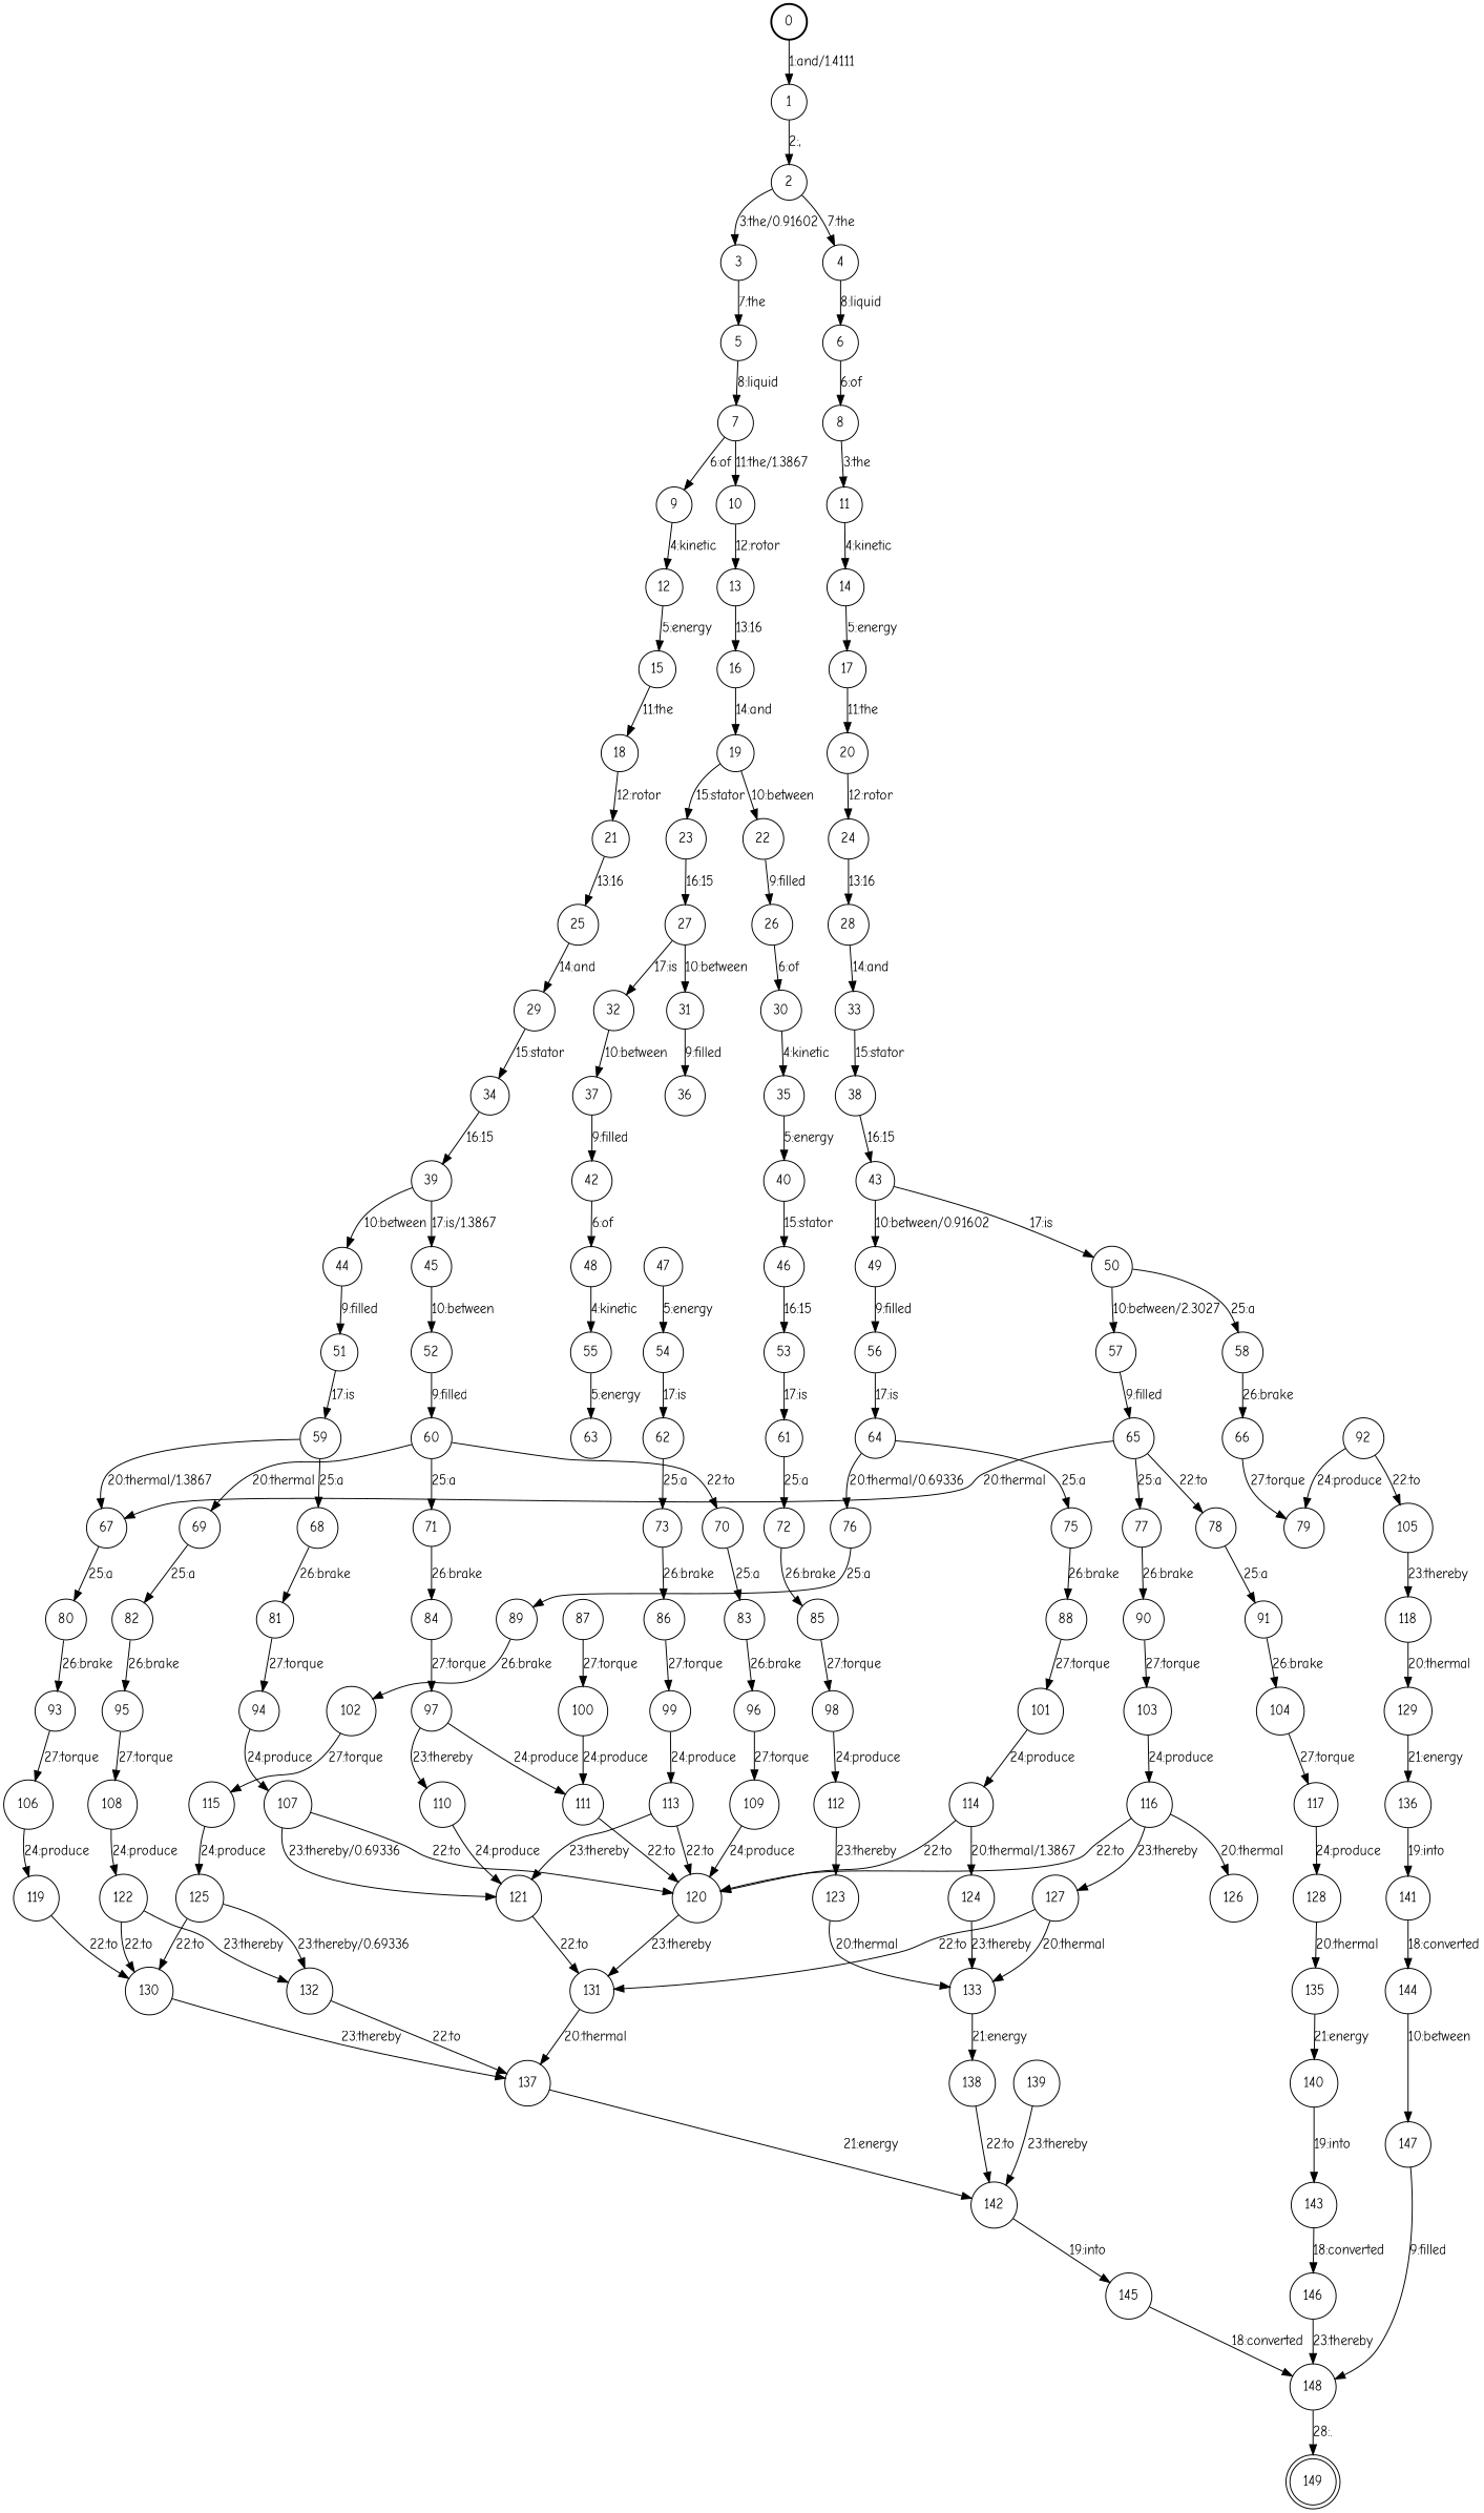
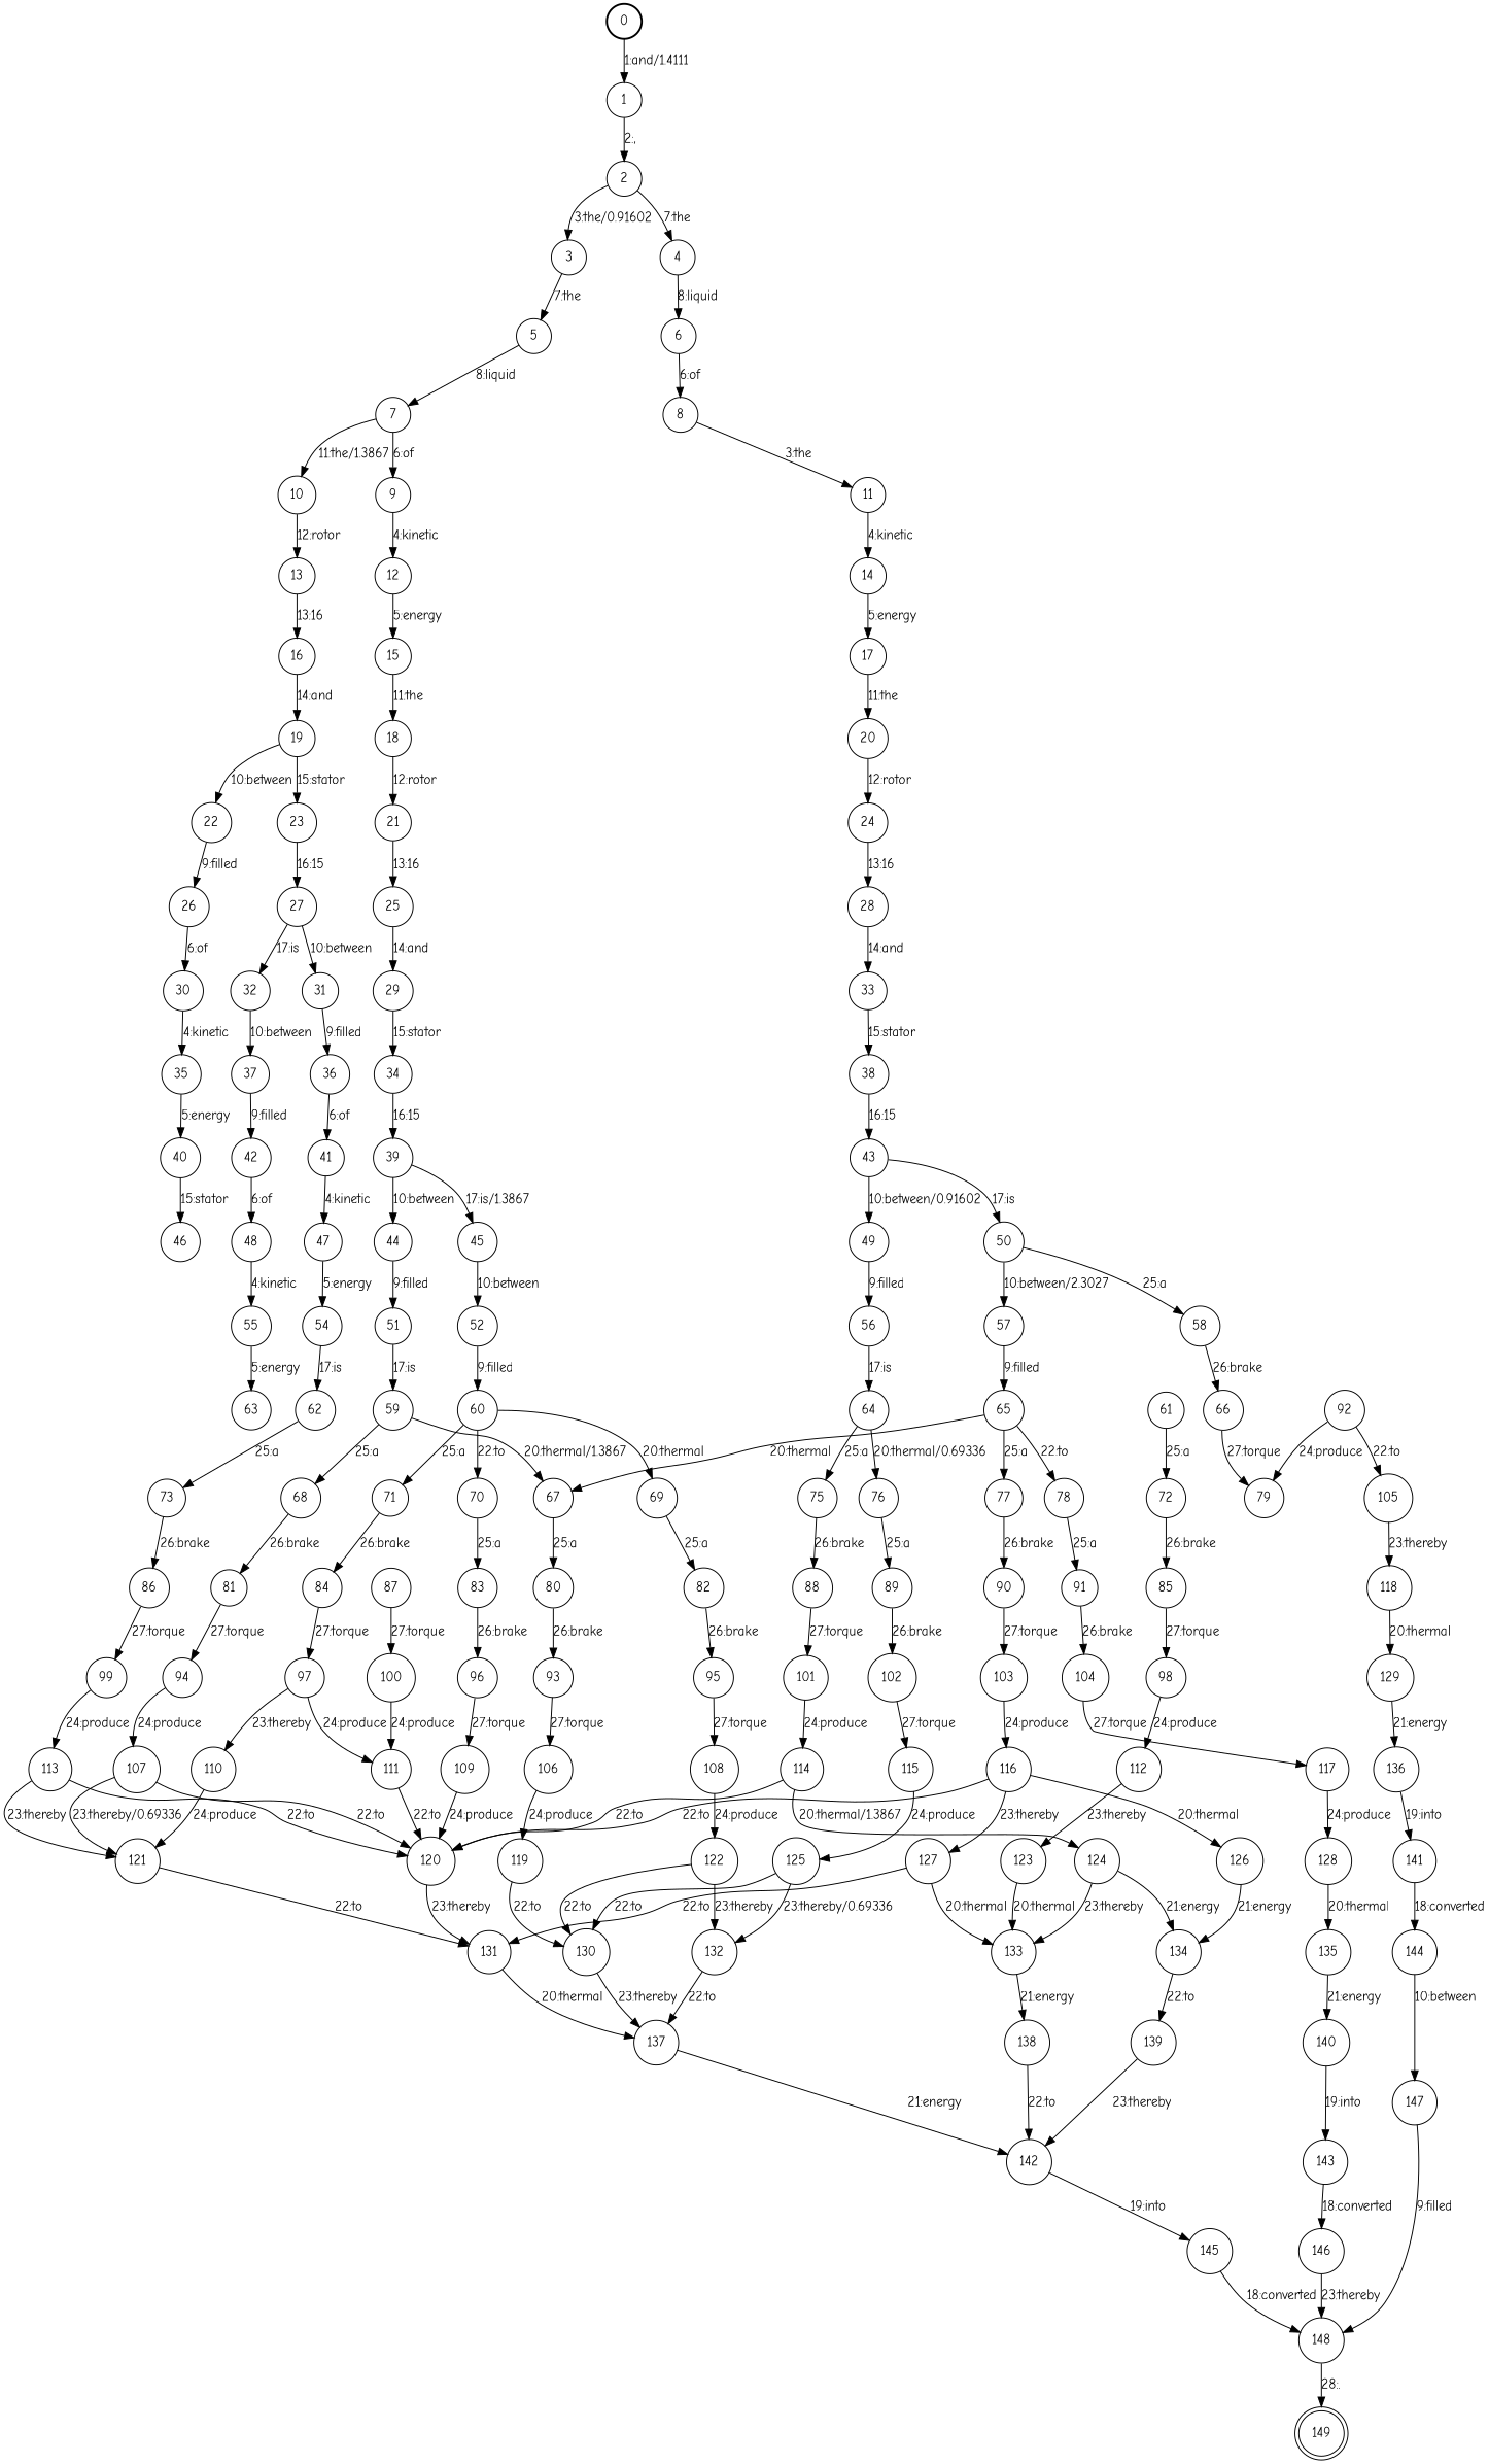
  digraph {
    fontname="Comic Neue"
    nodesep=0.25
    rankdir=TB
    ranksep=0.4
    node [fontname="Comic Neue" fontsize=14 shape=circle style=solid]
    edge [fontname="Comic Neue" fontsize=14]
    n1 [label=0 style=bold]
    n2 [label=1]
    n3 [label=2]
    n4 [label=3]
    n5 [label=4]
    n6 [label=5]
    n7 [label=6]
    n8 [label=7]
    n9 [label=8]
    n10 [label=9]
    n11 [label=10]
    n12 [label=11]
    n13 [label=12]
    n14 [label=13]
    n15 [label=14]
    n16 [label=15]
    n17 [label=16]
    n18 [label=17]
    n19 [label=18]
    n20 [label=19]
    n21 [label=20]
    n22 [label=21]
    n23 [label=22]
    n24 [label=23]
    n25 [label=24]
    n26 [label=25]
    n27 [label=26]
    n28 [label=27]
    n29 [label=28]
    n30 [label=29]
    n31 [label=30]
    n32 [label=31]
    n33 [label=32]
    n34 [label=33]
    n35 [label=34]
    n36 [label=35]
    n37 [label=36]
    n38 [label=37]
    n39 [label=38]
    n40 [label=39]
    n41 [label=40]
+   n42 [label=41]
    n43 [label=42]
    n44 [label=43]
    n45 [label=44]
    n46 [label=45]
    n47 [label=46]
    n48 [label=47]
    n49 [label=48]
    n50 [label=49]
    n51 [label=50]
    n52 [label=51]
    n53 [label=52]
-   n54 [label=53]
    n55 [label=54]
    n56 [label=55]
    n57 [label=56]
    n58 [label=57]
    n59 [label=58]
    n60 [label=59]
    n61 [label=60]
    n62 [label=61]
    n63 [label=62]
    n64 [label=63]
    n65 [label=64]
    n66 [label=65]
    n67 [label=66]
    n68 [label=67]
    n69 [label=68]
    n70 [label=69]
    n71 [label=70]
    n72 [label=71]
    n73 [label=72]
    n74 [label=73]
    n75 [label=76]
    n76 [label=75]
    n77 [label=78]
    n78 [label=77]
    n79 [label=79]
    n80 [label=80]
    n81 [label=81]
    n82 [label=82]
    n83 [label=83]
    n84 [label=84]
    n85 [label=85]
    n86 [label=86]
    n87 [label=89]
    n88 [label=88]
    n89 [label=91]
    n90 [label=90]
    n91 [label=93]
    n92 [label=94]
    n93 [label=95]
    n94 [label=96]
    n95 [label=97]
    n96 [label=98]
    n97 [label=99]
    n98 [label=87]
    n99 [label=100]
    n100 [label=102]
    n101 [label=101]
    n102 [label=104]
    n103 [label=103]
    n104 [label=92]
    n105 [label=105]
    n106 [label=106]
    n107 [label=107]
    n108 [label=108]
    n109 [label=109]
    n110 [label=110]
    n111 [label=111]
    n112 [label=112]
    n113 [label=113]
    n114 [label=114]
    n115 [label=115]
    n116 [label=116]
    n117 [label=117]
    n118 [label=118]
    n119 [label=119]
    n120 [label=120]
    n121 [label=121]
    n122 [label=122]
    n123 [label=123]
    n124 [label=124]
    n125 [label=125]
    n126 [label=126]
    n127 [label=127]
    n128 [label=128]
    n129 [label=129]
    n130 [label=130]
    n131 [label=131]
    n132 [label=132]
    n133 [label=133]
+   n134 [label=134]
    n135 [label=135]
    n136 [label=136]
    n137 [label=137]
    n138 [label=138]
    n139 [label=139]
    n140 [label=140]
    n141 [label=141]
    n142 [label=142]
    n143 [label=143]
    n144 [label=144]
    n145 [label=145]
    n146 [label=146]
    n147 [label=147]
    n148 [label=148]
    n149 [label=149 shape=doublecircle]
    n1 -> n2 [label="1:and/1.4111"]
    n2 -> n3 [label="2:,"]
    n3 -> n4 [label="3:the/0.91602"]
    n3 -> n5 [label="7:the"]
    n4 -> n6 [label="7:the"]
    n5 -> n7 [label="8:liquid"]
    n6 -> n8 [label="8:liquid"]
    n7 -> n9 [label="6:of"]
    n8 -> n10 [label="6:of"]
    n8 -> n11 [label="11:the/1.3867"]
    n9 -> n12 [label="3:the"]
    n10 -> n13 [label="4:kinetic"]
    n11 -> n14 [label="12:rotor"]
    n12 -> n15 [label="4:kinetic"]
    n13 -> n16 [label="5:energy"]
    n14 -> n17 [label="13:16"]
    n15 -> n18 [label="5:energy"]
    n16 -> n19 [label="11:the"]
    n17 -> n20 [label="14:and"]
    n18 -> n21 [label="11:the"]
    n19 -> n22 [label="12:rotor"]
    n20 -> n23 [label="10:between"]
    n20 -> n24 [label="15:stator"]
    n21 -> n25 [label="12:rotor"]
    n22 -> n26 [label="13:16"]
    n23 -> n27 [label="9:filled"]
    n24 -> n28 [label="16:15"]
    n25 -> n29 [label="13:16"]
    n26 -> n30 [label="14:and"]
    n27 -> n31 [label="6:of"]
    n28 -> n32 [label="10:between"]
    n28 -> n33 [label="17:is"]
    n29 -> n34 [label="14:and"]
    n30 -> n35 [label="15:stator"]
    n31 -> n36 [label="4:kinetic"]
    n32 -> n37 [label="9:filled"]
    n33 -> n38 [label="10:between"]
    n34 -> n39 [label="15:stator"]
    n35 -> n40 [label="16:15"]
    n36 -> n41 [label="5:energy"]
+   n37 -> n42 [label="6:of"]
    n38 -> n43 [label="9:filled"]
    n39 -> n44 [label="16:15"]
    n40 -> n45 [label="10:between"]
    n40 -> n46 [label="17:is/1.3867"]
    n41 -> n47 [label="15:stator"]
+   n42 -> n48 [label="4:kinetic"]
    n43 -> n49 [label="6:of"]
    n44 -> n50 [label="10:between/0.91602"]
    n44 -> n51 [label="17:is"]
    n45 -> n52 [label="9:filled"]
    n46 -> n53 [label="10:between"]
-   n47 -> n54 [label="16:15"]
    n48 -> n55 [label="5:energy"]
    n49 -> n56 [label="4:kinetic"]
    n50 -> n57 [label="9:filled"]
    n51 -> n58 [label="10:between/2.3027"]
    n51 -> n59 [label="25:a"]
    n52 -> n60 [label="17:is"]
    n53 -> n61 [label="9:filled"]
-   n54 -> n62 [label="17:is"]
    n55 -> n63 [label="17:is"]
    n56 -> n64 [label="5:energy"]
    n57 -> n65 [label="17:is"]
    n58 -> n66 [label="9:filled"]
    n59 -> n67 [label="26:brake"]
    n60 -> n68 [label="20:thermal/1.3867"]
    n60 -> n69 [label="25:a"]
    n61 -> n70 [label="20:thermal"]
    n61 -> n71 [label="22:to"]
    n61 -> n72 [label="25:a"]
    n62 -> n73 [label="25:a"]
    n63 -> n74 [label="25:a"]
    n65 -> n75 [label="20:thermal/0.69336"]
    n65 -> n76 [label="25:a"]
    n66 -> n68 [label="20:thermal"]
    n66 -> n77 [label="22:to"]
    n66 -> n78 [label="25:a"]
    n67 -> n79 [label="27:torque"]
    n68 -> n80 [label="25:a"]
    n69 -> n81 [label="26:brake"]
    n70 -> n82 [label="25:a"]
    n71 -> n83 [label="25:a"]
    n72 -> n84 [label="26:brake"]
    n73 -> n85 [label="26:brake"]
    n74 -> n86 [label="26:brake"]
    n75 -> n87 [label="25:a"]
    n76 -> n88 [label="26:brake"]
    n77 -> n89 [label="25:a"]
    n78 -> n90 [label="26:brake"]
    n80 -> n91 [label="26:brake"]
    n81 -> n92 [label="27:torque"]
    n82 -> n93 [label="26:brake"]
    n83 -> n94 [label="26:brake"]
    n84 -> n95 [label="27:torque"]
    n85 -> n96 [label="27:torque"]
    n86 -> n97 [label="27:torque"]
    n87 -> n100 [label="26:brake"]
    n88 -> n101 [label="27:torque"]
    n89 -> n102 [label="26:brake"]
    n90 -> n103 [label="27:torque"]
    n91 -> n106 [label="27:torque"]
    n92 -> n107 [label="24:produce"]
    n93 -> n108 [label="27:torque"]
    n94 -> n109 [label="27:torque"]
    n95 -> n110 [label="23:thereby"]
    n95 -> n111 [label="24:produce"]
    n96 -> n112 [label="24:produce"]
    n97 -> n113 [label="24:produce"]
    n98 -> n99 [label="27:torque"]
    n99 -> n111 [label="24:produce"]
    n100 -> n115 [label="27:torque"]
    n101 -> n114 [label="24:produce"]
    n102 -> n117 [label="27:torque"]
    n103 -> n116 [label="24:produce"]
    n104 -> n79 [label="24:produce"]
    n104 -> n105 [label="22:to"]
    n105 -> n118 [label="23:thereby"]
    n106 -> n119 [label="24:produce"]
    n107 -> n120 [label="22:to"]
    n107 -> n121 [label="23:thereby/0.69336"]
    n108 -> n122 [label="24:produce"]
    n109 -> n120 [label="24:produce"]
    n110 -> n121 [label="24:produce"]
    n111 -> n120 [label="22:to"]
    n112 -> n123 [label="23:thereby"]
    n113 -> n120 [label="22:to"]
    n113 -> n121 [label="23:thereby"]
    n114 -> n120 [label="22:to"]
    n114 -> n124 [label="20:thermal/1.3867"]
    n115 -> n125 [label="24:produce"]
    n116 -> n120 [label="22:to"]
    n116 -> n126 [label="20:thermal"]
    n116 -> n127 [label="23:thereby"]
    n117 -> n128 [label="24:produce"]
    n118 -> n129 [label="20:thermal"]
    n119 -> n130 [label="22:to"]
    n120 -> n131 [label="23:thereby"]
    n121 -> n131 [label="22:to"]
    n122 -> n130 [label="22:to"]
    n122 -> n132 [label="23:thereby"]
    n123 -> n133 [label="20:thermal"]
    n124 -> n133 [label="23:thereby"]
+   n124 -> n134 [label="21:energy"]
    n125 -> n130 [label="22:to"]
    n125 -> n132 [label="23:thereby/0.69336"]
+   n126 -> n134 [label="21:energy"]
    n127 -> n131 [label="22:to"]
    n127 -> n133 [label="20:thermal"]
    n128 -> n135 [label="20:thermal"]
    n129 -> n136 [label="21:energy"]
    n130 -> n137 [label="23:thereby"]
    n131 -> n137 [label="20:thermal"]
    n132 -> n137 [label="22:to"]
    n133 -> n138 [label="21:energy"]
+   n134 -> n139 [label="22:to"]
    n135 -> n140 [label="21:energy"]
    n136 -> n141 [label="19:into"]
    n137 -> n142 [label="21:energy"]
    n138 -> n142 [label="22:to"]
    n139 -> n142 [label="23:thereby"]
    n140 -> n143 [label="19:into"]
    n141 -> n144 [label="18:converted"]
    n142 -> n145 [label="19:into"]
    n143 -> n146 [label="18:converted"]
    n144 -> n147 [label="10:between"]
    n145 -> n148 [label="18:converted"]
    n146 -> n148 [label="23:thereby"]
    n147 -> n148 [label="9:filled"]
    n148 -> n149 [label="28:."]
  }
